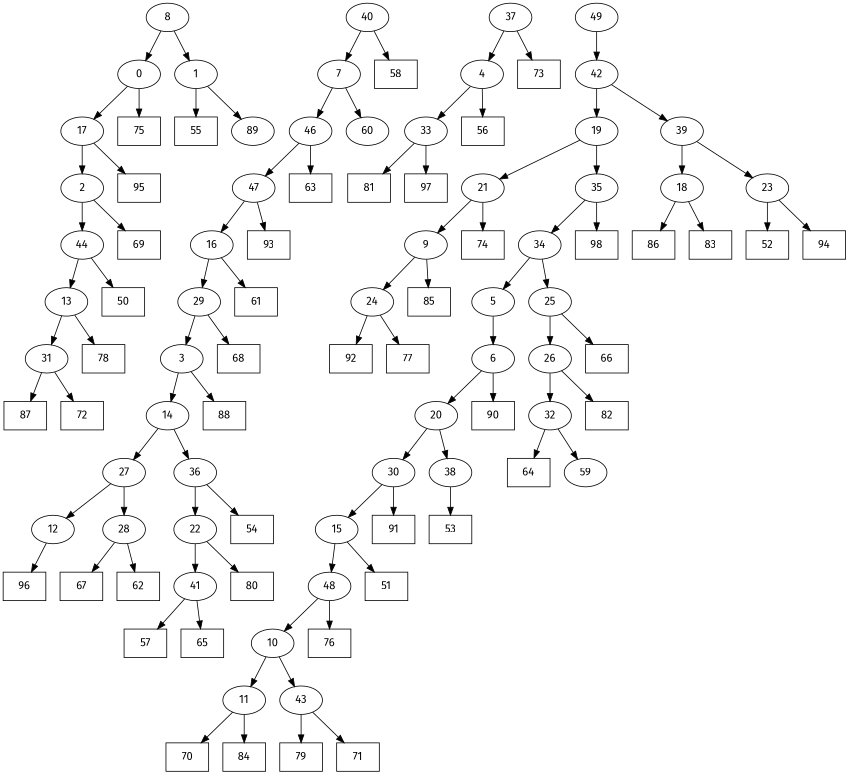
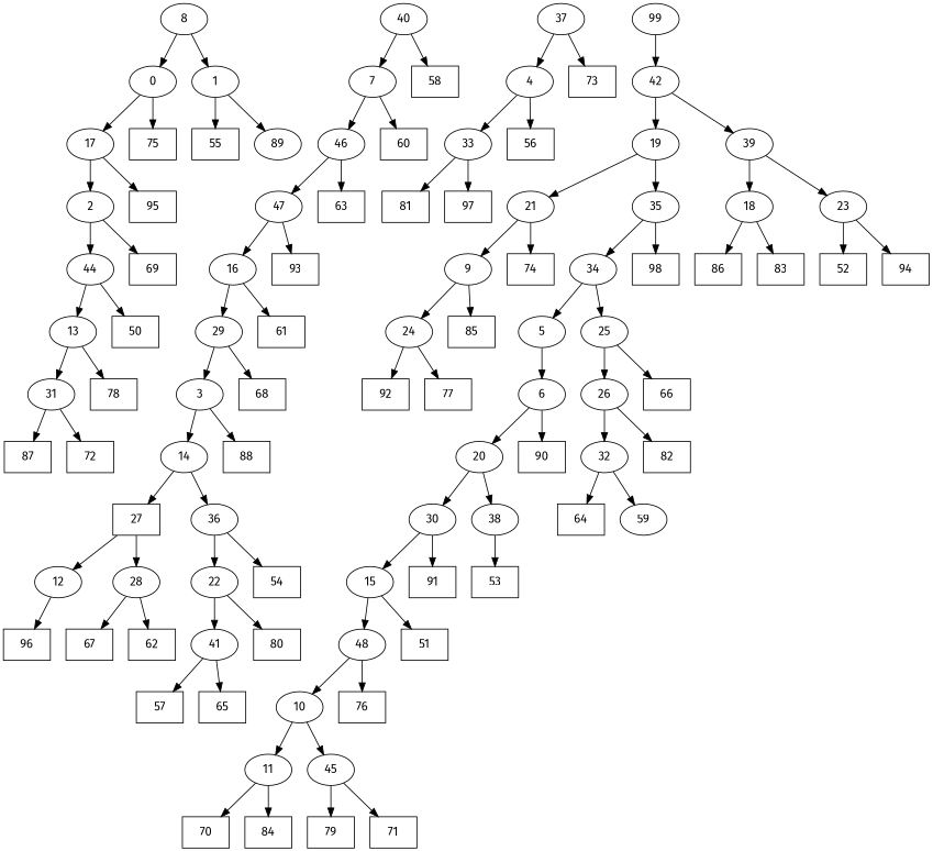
  digraph {
    fontname="Fira Sans"
    node [fontname="Fira Sans"]
    edge [fontname="Fira Sans"]
    n1 [label=0]
    n2 [label=17]
    n3 [label=75 shape=box]
    n4 [label=2]
    n5 [label=95 shape=box]
    n6 [label=1]
    n7 [label=55 shape=box]
    n8 [label=89 shape=ellipse]
    n9 [label=44]
    n10 [label=69 shape=box]
    n11 [label=13]
    n12 [label=50 shape=box]
    n13 [label=3]
    n14 [label=14]
    n15 [label=88 shape=box]
-   n16 [label=27]
+   n16 [label=27 shape=box]
    n17 [label=36]
    n18 [label=4]
    n19 [label=33]
    n20 [label=56 shape=box]
    n21 [label=81 shape=box]
    n22 [label=97 shape=box]
    n23 [label=5]
    n24 [label=6]
    n25 [label=20]
    n26 [label=90 shape=box]
    n27 [label=30]
    n28 [label=38]
    n29 [label=7]
    n30 [label=46]
-   n31 [label=60 shape=ellipse]
+   n31 [label=60 shape=box]
    n32 [label=47]
    n33 [label=63 shape=box]
    n34 [label=8]
    n35 [label=9]
    n36 [label=24]
    n37 [label=85 shape=box]
    n38 [label=92 shape=box]
    n39 [label=77 shape=box]
    n40 [label=10]
    n41 [label=11]
-   n42 [label=43]
+   n42 [label=45]
    n43 [label=70 shape=box]
    n44 [label=84 shape=box]
    n45 [label=79 shape=box]
    n46 [label=71 shape=box]
    n47 [label=12]
    n48 [label=96 shape=box]
    n49 [label=31]
    n50 [label=78 shape=box]
    n51 [label=87 shape=box]
    n52 [label=72 shape=box]
    n53 [label=28]
    n54 [label=22]
    n55 [label=54 shape=box]
    n56 [label=15]
    n57 [label=48]
    n58 [label=51 shape=box]
    n59 [label=76 shape=box]
    n60 [label=16]
    n61 [label=29]
    n62 [label=61 shape=box]
    n63 [label=68 shape=box]
    n64 [label=18]
    n65 [label=86 shape=box]
    n66 [label=83 shape=box]
    n67 [label=19]
    n68 [label=21]
    n69 [label=35]
    n70 [label=74 shape=box]
    n71 [label=34]
    n72 [label=98 shape=box]
    n73 [label=91 shape=box]
    n74 [label=53 shape=box]
    n75 [label=41]
    n76 [label=80 shape=box]
    n77 [label=57 shape=box]
    n78 [label=65 shape=box]
    n79 [label=23]
    n80 [label=52 shape=box]
    n81 [label=94 shape=box]
    n82 [label=25]
    n83 [label=26]
    n84 [label=66 shape=box]
    n85 [label=32]
    n86 [label=82 shape=box]
    n87 [label=64 shape=box]
    n88 [label=59 shape=ellipse]
    n89 [label=67 shape=box]
    n90 [label=62 shape=box]
    n91 [label=37]
    n92 [label=73 shape=box]
    n93 [label=40]
    n94 [label=58 shape=box]
    n95 [label=39]
    n96 [label=42]
    n97 [label=93 shape=box]
-   n98 [label=49]
+   n98 [label=99]
    n1 -> n2
    n1 -> n3
    n2 -> n4
    n2 -> n5
    n4 -> n9
    n4 -> n10
    n6 -> n7
    n6 -> n8
    n9 -> n11
    n9 -> n12
    n11 -> n49
    n11 -> n50
    n13 -> n14
    n13 -> n15
    n14 -> n16
    n14 -> n17
    n16 -> n47
    n16 -> n53
    n17 -> n54
    n17 -> n55
    n18 -> n19
    n18 -> n20
    n19 -> n21
    n19 -> n22
    n23 -> n24
    n24 -> n25
    n24 -> n26
    n25 -> n27
    n25 -> n28
    n27 -> n56
    n27 -> n73
    n28 -> n74
    n29 -> n30
    n29 -> n31
    n30 -> n32
    n30 -> n33
    n32 -> n60
    n32 -> n97
    n34 -> n1
    n34 -> n6
    n35 -> n36
    n35 -> n37
    n36 -> n38
    n36 -> n39
    n40 -> n41
    n40 -> n42
    n41 -> n43
    n41 -> n44
    n42 -> n45
    n42 -> n46
    n47 -> n48
    n49 -> n51
    n49 -> n52
    n53 -> n89
    n53 -> n90
    n54 -> n75
    n54 -> n76
    n56 -> n57
    n56 -> n58
    n57 -> n40
    n57 -> n59
    n60 -> n61
    n60 -> n62
    n61 -> n13
    n61 -> n63
    n64 -> n65
    n64 -> n66
    n67 -> n68
    n67 -> n69
    n68 -> n35
    n68 -> n70
    n69 -> n71
    n69 -> n72
    n71 -> n23
    n71 -> n82
    n75 -> n77
    n75 -> n78
    n79 -> n80
    n79 -> n81
    n82 -> n83
    n82 -> n84
    n83 -> n85
    n83 -> n86
    n85 -> n87
    n85 -> n88
    n91 -> n18
    n91 -> n92
    n93 -> n29
    n93 -> n94
    n95 -> n64
    n95 -> n79
    n96 -> n67
    n96 -> n95
    n98 -> n96
  }
